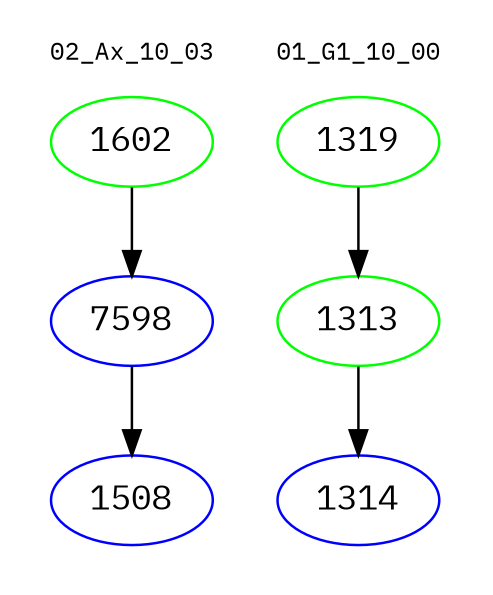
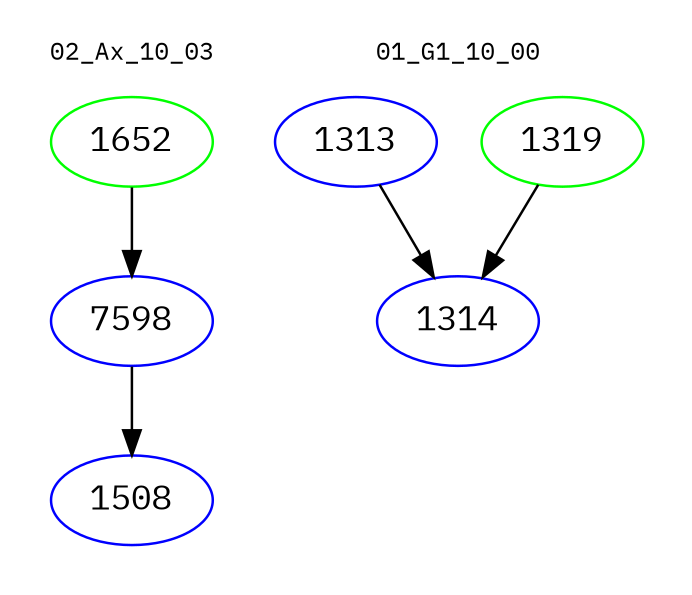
  digraph {
    fontname="IBM Plex Mono"
    node [color=blue fontname="IBM Plex Mono"]
    edge [color=black fontname="IBM Plex Mono"]
-   n1 [color=green label=1602]
+   n1 [color=green label=1652]
    n2 [label=7598]
    n3 [label=1508]
    n4 [color=green label=1319]
-   n5 [color=green label=1313]
+   n5 [label=1313]
    n6 [label=1314]
    subgraph cluster_1 {
      color=white
      fontsize=10
      label="02_Ax_10_03"
      n1
      n2
      n3
    }
    subgraph cluster_2 {
      color=white
      fontsize=10
      label="01_G1_10_00"
      n4
      n5
      n6
    }
    n1 -> n2
    n2 -> n3
-   n4 -> n5
+   n4 -> n6
    n5 -> n6
  }
